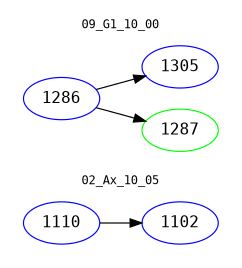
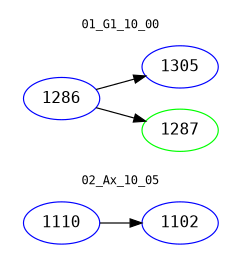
  digraph {
    fontname="DejaVu Sans Mono"
    rankdir=LR
    node [color=blue fontname="DejaVu Sans Mono"]
    edge [color=black fontname="DejaVu Sans Mono"]
    n1 [label=1110]
    n2 [label=1102]
    n3 [label=1286]
    n4 [color=green label=1287]
    n5 [label=1305]
    subgraph cluster_1 {
      color=white
      fontsize=10
      label="02_Ax_10_05"
      n1
      n2
    }
    subgraph cluster_2 {
      color=white
      fontsize=10
-     label="09_G1_10_00"
+     label="01_G1_10_00"
      n3
      n4
      n5
    }
    n1 -> n2
    n3 -> n4
    n3 -> n5
  }
